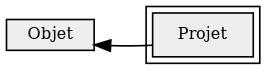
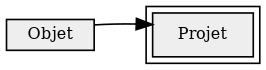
  digraph {
    rankdir=LR
    fontname="DejaVu Serif"
    node [color="#00000" fillcolor="#EEEEEE" font="Helvetica-Bold" fontsize=10 shape=box style=filled fontname="DejaVu Serif"]
    n1 [height=0 label=Objet peripheries=1]
    n2 [height=0 label=Projet peripheries=2]
-   n1 -> n2 [dir=back fontname="DejaVu Serif"]
+   n2 -> n1 [dir=back fontname="DejaVu Serif"]
  }
